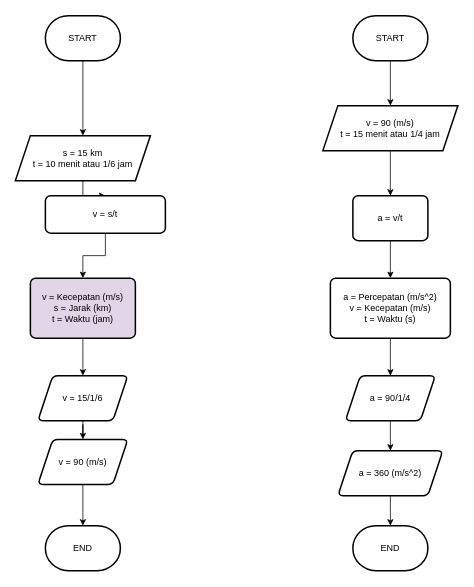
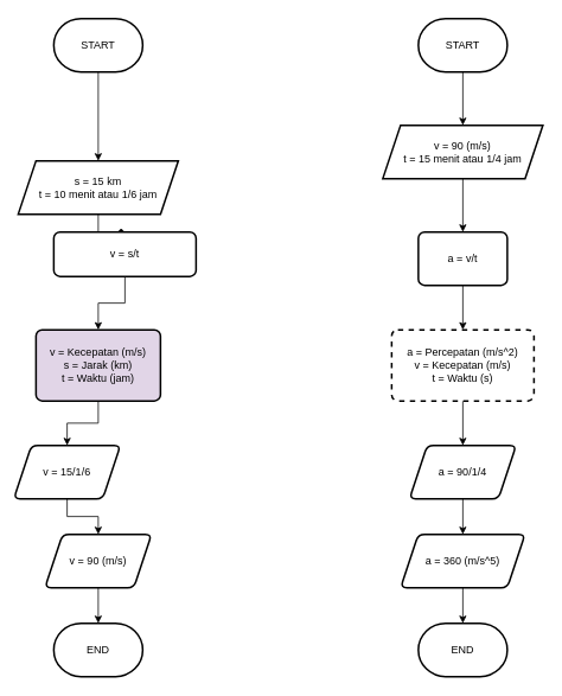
  <mxCell id="0" />
  <mxCell id="1" parent="0" />
  <mxCell id="2" value="" style="edgeStyle=orthogonalEdgeStyle;rounded=0;orthogonalLoop=1;jettySize=auto;html=1;" edge="1" parent="1" source="3" target="5"><mxGeometry relative="1" as="geometry" /></mxCell>
  <mxCell id="3" value="START" style="strokeWidth=2;html=1;shape=mxgraph.flowchart.terminator;whiteSpace=wrap;" vertex="1" parent="1"><mxGeometry x="60" y="20" width="100" height="60" as="geometry" /></mxCell>
- <mxCell id="4" value="" style="edgeStyle=orthogonalEdgeStyle;rounded=0;orthogonalLoop=1;jettySize=auto;html=1;" edge="1" parent="1" source="5" target="7"><mxGeometry relative="1" as="geometry" /></mxCell>
+ <mxCell id="4" value="" style="edgeStyle=orthogonalEdgeStyle;rounded=0;orthogonalLoop=1;jettySize=auto;html=1;endArrow=diamond;" edge="1" parent="1" source="5" target="7"><mxGeometry relative="1" as="geometry" /></mxCell>
  <mxCell id="5" value="s = 15 km&lt;br&gt;t = 10 menit atau 1/6 jam" style="shape=parallelogram;perimeter=parallelogramPerimeter;whiteSpace=wrap;html=1;fixedSize=1;strokeWidth=2;" vertex="1" parent="1"><mxGeometry x="20" y="180" width="180" height="60" as="geometry" /></mxCell>
  <mxCell id="6" value="" style="edgeStyle=orthogonalEdgeStyle;rounded=0;orthogonalLoop=1;jettySize=auto;html=1;" edge="1" parent="1" source="7" target="9"><mxGeometry relative="1" as="geometry" /></mxCell>
  <mxCell id="7" value="v = s/t" style="rounded=1;whiteSpace=wrap;html=1;absoluteArcSize=1;arcSize=14;strokeWidth=2;" vertex="1" parent="1"><mxGeometry x="60" y="260" width="160" height="50" as="geometry" /></mxCell>
  <mxCell id="8" value="" style="edgeStyle=orthogonalEdgeStyle;rounded=0;orthogonalLoop=1;jettySize=auto;html=1;" edge="1" parent="1" source="9" target="11"><mxGeometry relative="1" as="geometry" /></mxCell>
  <mxCell id="9" value="v = Kecepatan (m/s)&lt;br&gt;s = Jarak (km)&lt;br&gt;t = Waktu (jam)" style="rounded=1;whiteSpace=wrap;html=1;absoluteArcSize=1;arcSize=14;strokeWidth=2;glass=0;fillColor=#e1d5e7;" vertex="1" parent="1"><mxGeometry x="40" y="370" width="140" height="80" as="geometry" /></mxCell>
  <mxCell id="10" value="" style="edgeStyle=orthogonalEdgeStyle;rounded=0;orthogonalLoop=1;jettySize=auto;html=1;" edge="1" parent="1" source="11" target="13"><mxGeometry relative="1" as="geometry" /></mxCell>
- <mxCell id="11" value="v = 15/1/6" style="shape=parallelogram;perimeter=parallelogramPerimeter;whiteSpace=wrap;html=1;fixedSize=1;rounded=1;arcSize=14;strokeWidth=2;glass=0;" vertex="1" parent="1"><mxGeometry x="50" y="500" width="120" height="60" as="geometry" /></mxCell>
+ <mxCell id="11" value="v = 15/1/6" style="shape=parallelogram;perimeter=parallelogramPerimeter;whiteSpace=wrap;html=1;fixedSize=1;rounded=1;arcSize=14;strokeWidth=2;glass=0;" vertex="1" parent="1"><mxGeometry x="15" y="500" width="120" height="60" as="geometry" /></mxCell>
  <mxCell id="12" value="" style="edgeStyle=orthogonalEdgeStyle;rounded=0;orthogonalLoop=1;jettySize=auto;html=1;" edge="1" parent="1" source="13" target="14"><mxGeometry relative="1" as="geometry" /></mxCell>
- <mxCell id="13" value="v = 90 (m/s)" style="shape=parallelogram;perimeter=parallelogramPerimeter;whiteSpace=wrap;html=1;fixedSize=1;rounded=1;arcSize=14;strokeWidth=2;glass=0;" vertex="1" parent="1"><mxGeometry x="50" y="585" width="120" height="60" as="geometry" /></mxCell>
+ <mxCell id="13" value="v = 90 (m/s)" style="shape=parallelogram;perimeter=parallelogramPerimeter;whiteSpace=wrap;html=1;fixedSize=1;rounded=1;arcSize=14;strokeWidth=2;glass=0;" vertex="1" parent="1"><mxGeometry x="50" y="600" width="120" height="60" as="geometry" /></mxCell>
  <mxCell id="14" value="END" style="strokeWidth=2;html=1;shape=mxgraph.flowchart.terminator;whiteSpace=wrap;" vertex="1" parent="1"><mxGeometry x="60" y="700" width="100" height="60" as="geometry" /></mxCell>
  <mxCell id="15" value="" style="edgeStyle=orthogonalEdgeStyle;rounded=0;orthogonalLoop=1;jettySize=auto;html=1;" edge="1" parent="1" source="16" target="18"><mxGeometry relative="1" as="geometry" /></mxCell>
  <mxCell id="16" value="START" style="strokeWidth=2;html=1;shape=mxgraph.flowchart.terminator;whiteSpace=wrap;" vertex="1" parent="1"><mxGeometry x="470" y="20" width="100" height="60" as="geometry" /></mxCell>
  <mxCell id="17" value="" style="edgeStyle=orthogonalEdgeStyle;rounded=0;orthogonalLoop=1;jettySize=auto;html=1;" edge="1" parent="1" source="18" target="20"><mxGeometry relative="1" as="geometry" /></mxCell>
  <mxCell id="18" value="v = 90 (m/s)&lt;br&gt;t = 15 menit atau 1/4 jam" style="shape=parallelogram;perimeter=parallelogramPerimeter;whiteSpace=wrap;html=1;fixedSize=1;strokeWidth=2;" vertex="1" parent="1"><mxGeometry x="430" y="140" width="180" height="60" as="geometry" /></mxCell>
  <mxCell id="19" value="" style="edgeStyle=orthogonalEdgeStyle;rounded=0;orthogonalLoop=1;jettySize=auto;html=1;" edge="1" parent="1" source="20" target="22"><mxGeometry relative="1" as="geometry" /></mxCell>
  <mxCell id="20" value="a = v/t" style="rounded=1;whiteSpace=wrap;html=1;absoluteArcSize=1;arcSize=14;strokeWidth=2;" vertex="1" parent="1"><mxGeometry x="470" y="260" width="100" height="60" as="geometry" /></mxCell>
  <mxCell id="21" value="" style="edgeStyle=orthogonalEdgeStyle;rounded=0;orthogonalLoop=1;jettySize=auto;html=1;" edge="1" parent="1" source="22" target="24"><mxGeometry relative="1" as="geometry" /></mxCell>
- <mxCell id="22" value="a = Percepatan (m/s^2)&lt;br&gt;v = Kecepatan (m/s)&lt;br&gt;t = Waktu (s)" style="rounded=1;whiteSpace=wrap;html=1;absoluteArcSize=1;arcSize=14;strokeWidth=2;glass=0;" vertex="1" parent="1"><mxGeometry x="440" y="370" width="160" height="80" as="geometry" /></mxCell>
+ <mxCell id="22" value="a = Percepatan (m/s^2)&lt;br&gt;v = Kecepatan (m/s)&lt;br&gt;t = Waktu (s)" style="rounded=1;whiteSpace=wrap;html=1;absoluteArcSize=1;arcSize=14;strokeWidth=2;glass=0;dashed=1;" vertex="1" parent="1"><mxGeometry x="440" y="370" width="160" height="80" as="geometry" /></mxCell>
  <mxCell id="23" value="" style="edgeStyle=orthogonalEdgeStyle;rounded=0;orthogonalLoop=1;jettySize=auto;html=1;" edge="1" parent="1" source="24" target="26"><mxGeometry relative="1" as="geometry" /></mxCell>
  <mxCell id="24" value="a = 90/1/4" style="shape=parallelogram;perimeter=parallelogramPerimeter;whiteSpace=wrap;html=1;fixedSize=1;rounded=1;arcSize=14;strokeWidth=2;glass=0;" vertex="1" parent="1"><mxGeometry x="460" y="500" width="120" height="60" as="geometry" /></mxCell>
  <mxCell id="25" value="" style="edgeStyle=orthogonalEdgeStyle;rounded=0;orthogonalLoop=1;jettySize=auto;html=1;" edge="1" parent="1" source="26" target="27"><mxGeometry relative="1" as="geometry" /></mxCell>
- <mxCell id="26" value="a = 360 (m/s^2)" style="shape=parallelogram;perimeter=parallelogramPerimeter;whiteSpace=wrap;html=1;fixedSize=1;rounded=1;arcSize=14;strokeWidth=2;glass=0;" vertex="1" parent="1"><mxGeometry x="450" y="600" width="140" height="60" as="geometry" /></mxCell>
+ <mxCell id="26" value="a = 360 (m/s^5)" style="shape=parallelogram;perimeter=parallelogramPerimeter;whiteSpace=wrap;html=1;fixedSize=1;rounded=1;arcSize=14;strokeWidth=2;glass=0;" vertex="1" parent="1"><mxGeometry x="450" y="600" width="140" height="60" as="geometry" /></mxCell>
  <mxCell id="27" value="END" style="strokeWidth=2;html=1;shape=mxgraph.flowchart.terminator;whiteSpace=wrap;" vertex="1" parent="1"><mxGeometry x="470" y="700" width="100" height="60" as="geometry" /></mxCell>
